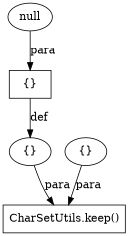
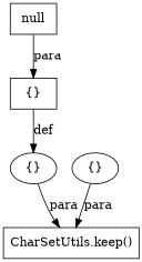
  digraph {
    node [shape=ellipse]
    edge [style=solid]
    n1 [label="CharSetUtils.keep()" shape=box]
    n2 [label="{}"]
    n3 [label="{}"]
    n4 [label="{}" shape=box]
-   n5 [label=null]
+   n5 [label=null shape=box]
    n2 -> n1 [label=para]
    n3 -> n1 [label=para]
    n4 -> n2 [label=def]
    n5 -> n4 [label=para]
  }
